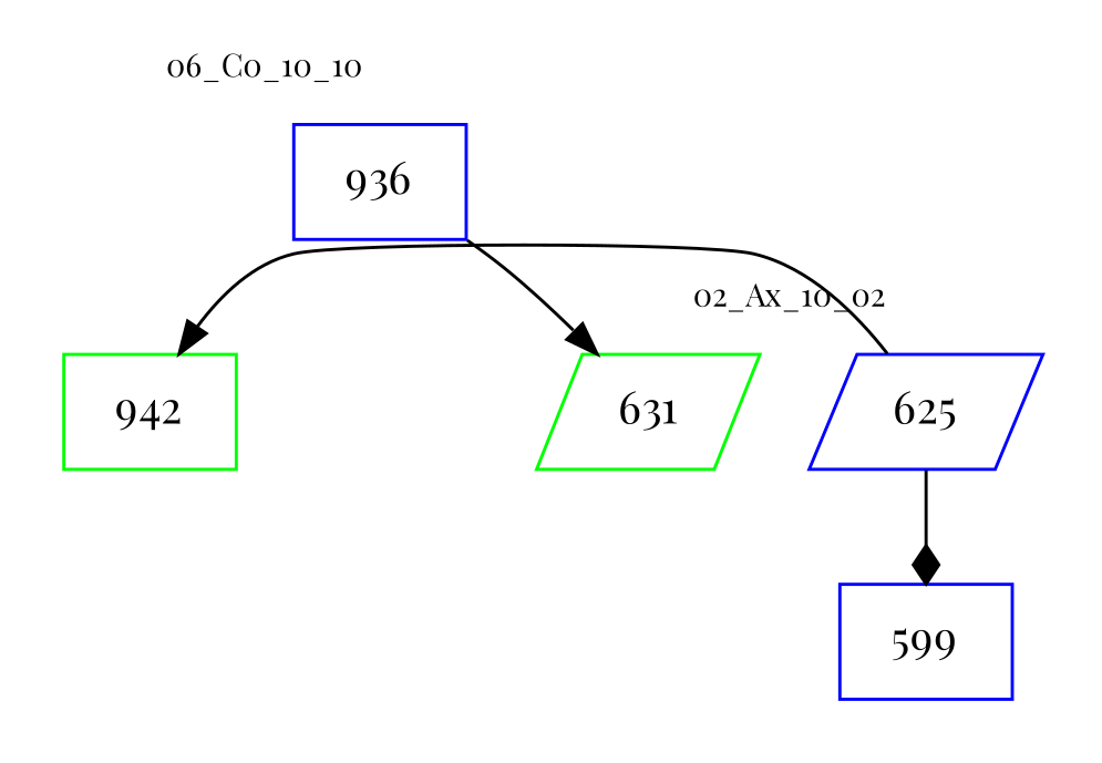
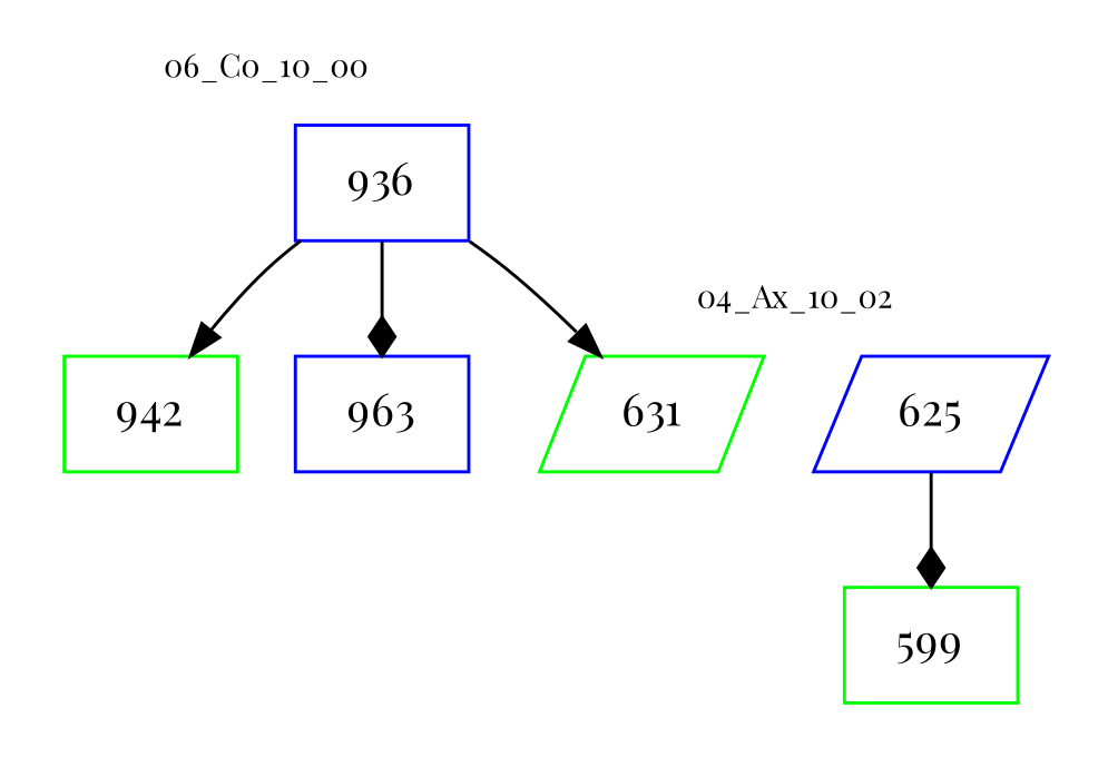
  digraph {
    fontname="Playfair Display"
    node [color=blue fontname="Playfair Display" shape=box]
    edge [arrowhead=diamond color=black fontname="Playfair Display"]
    n1 [label=625 shape=parallelogram]
-   n2 [label=599]
+   n2 [color=green label=599]
    n3 [color=green label=631 shape=parallelogram]
    n4 [label=936]
    n5 [color=green label=942]
+   n6 [label=963]
    subgraph cluster_1 {
      color=white
      fontsize=10
-     label="02_Ax_10_02"
+     label="04_Ax_10_02"
      n1
      n2
      n3
    }
    subgraph cluster_2 {
      color=white
      fontsize=10
-     label="06_C0_10_10"
+     label="06_C0_10_00"
      n4
      n5
+     n6
    }
    n1 -> n2
    n4 -> n3 [arrowhead=normal]
-   n1 -> n5 [arrowhead=normal]
+   n4 -> n5 [arrowhead=normal]
+   n4 -> n6
  }
